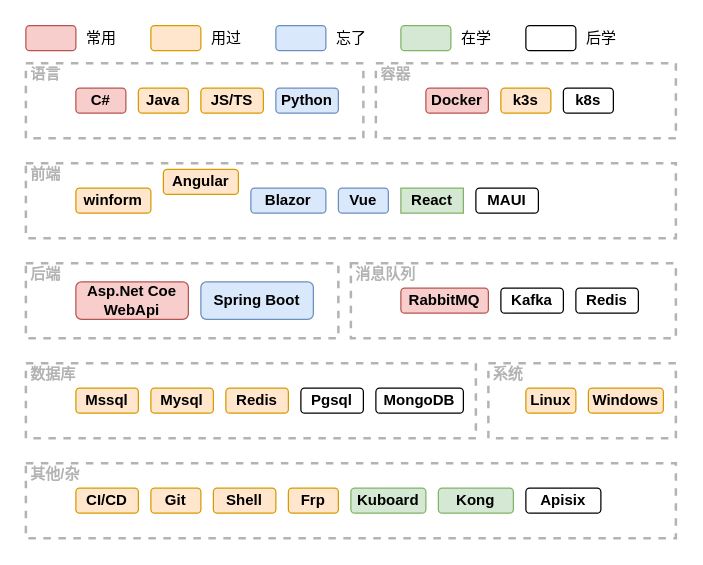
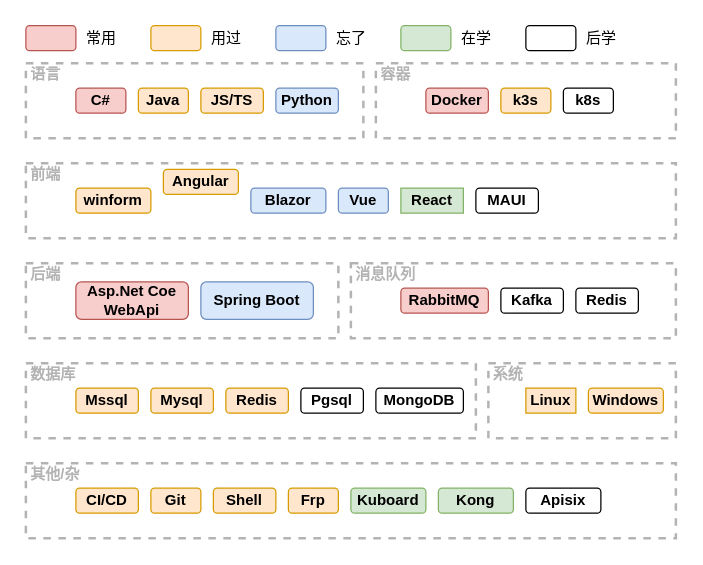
  <mxCell id="0" />
  <mxCell id="1" parent="0" />
  <mxCell id="2" value="" style="group" parent="1" vertex="1" connectable="0"><mxGeometry x="20" y="20" width="480" height="20" as="geometry" /></mxCell>
  <mxCell id="3" value="" style="rounded=1;whiteSpace=wrap;html=1;fillColor=#f8cecc;strokeColor=#b85450;" parent="2" vertex="1"><mxGeometry width="40" height="20" as="geometry" /></mxCell>
  <mxCell id="4" value="" style="rounded=1;whiteSpace=wrap;html=1;fillColor=#ffe6cc;strokeColor=#d79b00;" parent="2" vertex="1"><mxGeometry x="100" width="40" height="20" as="geometry" /></mxCell>
  <mxCell id="5" value="" style="rounded=1;whiteSpace=wrap;html=1;fillColor=#dae8fc;strokeColor=#6c8ebf;" parent="2" vertex="1"><mxGeometry x="200" width="40" height="20" as="geometry" /></mxCell>
  <mxCell id="6" value="" style="rounded=1;whiteSpace=wrap;html=1;fillColor=#d5e8d4;strokeColor=#82b366;" parent="2" vertex="1"><mxGeometry x="300" width="40" height="20" as="geometry" /></mxCell>
  <mxCell id="7" value="" style="rounded=1;whiteSpace=wrap;html=1;" parent="2" vertex="1"><mxGeometry x="400" width="40" height="20" as="geometry" /></mxCell>
  <mxCell id="8" value="常用" style="text;html=1;resizable=0;autosize=1;align=center;verticalAlign=middle;points=[];fillColor=none;strokeColor=none;rounded=0;" parent="2" vertex="1"><mxGeometry x="40" width="40" height="20" as="geometry" /></mxCell>
  <mxCell id="9" value="用过" style="text;html=1;resizable=0;autosize=1;align=center;verticalAlign=middle;points=[];fillColor=none;strokeColor=none;rounded=0;" parent="2" vertex="1"><mxGeometry x="140" width="40" height="20" as="geometry" /></mxCell>
  <mxCell id="10" value="忘了" style="text;html=1;resizable=0;autosize=1;align=center;verticalAlign=middle;points=[];fillColor=none;strokeColor=none;rounded=0;" parent="2" vertex="1"><mxGeometry x="240" width="40" height="20" as="geometry" /></mxCell>
  <mxCell id="11" value="在学" style="text;html=1;resizable=0;autosize=1;align=center;verticalAlign=middle;points=[];fillColor=none;strokeColor=none;rounded=0;" parent="2" vertex="1"><mxGeometry x="340" width="40" height="20" as="geometry" /></mxCell>
  <mxCell id="12" value="后学" style="text;html=1;resizable=0;autosize=1;align=center;verticalAlign=middle;points=[];fillColor=none;strokeColor=none;rounded=0;" parent="2" vertex="1"><mxGeometry x="440" width="40" height="20" as="geometry" /></mxCell>
  <mxCell id="13" value="&lt;font color=&quot;#b3b3b3&quot;&gt;语言&lt;/font&gt;" style="html=1;fontColor=#FF3333;fontStyle=1;align=left;verticalAlign=top;spacing=0;labelBorderColor=none;fillColor=none;dashed=1;strokeWidth=2;strokeColor=#B3B3B3;spacingLeft=4;spacingTop=-3;" parent="1" vertex="1"><mxGeometry x="20" y="50" width="270" height="60" as="geometry" /></mxCell>
  <mxCell id="14" value="&lt;font color=&quot;#000000&quot;&gt;&lt;b&gt;C#&lt;/b&gt;&lt;/font&gt;" style="rounded=1;whiteSpace=wrap;html=1;fillColor=#f8cecc;strokeColor=#b85450;" parent="1" vertex="1"><mxGeometry x="60" y="70" width="40" height="20" as="geometry" /></mxCell>
  <mxCell id="15" value="&lt;font color=&quot;#000000&quot;&gt;&lt;b&gt;Java&lt;/b&gt;&lt;/font&gt;" style="rounded=1;whiteSpace=wrap;html=1;fillColor=#ffe6cc;strokeColor=#d79b00;" parent="1" vertex="1"><mxGeometry x="110" y="70" width="40" height="20" as="geometry" /></mxCell>
  <mxCell id="16" value="&lt;font color=&quot;#000000&quot;&gt;&lt;b&gt;JS/TS&lt;/b&gt;&lt;/font&gt;" style="rounded=1;whiteSpace=wrap;html=1;fillColor=#ffe6cc;strokeColor=#d79b00;" parent="1" vertex="1"><mxGeometry x="160" y="70" width="50" height="20" as="geometry" /></mxCell>
  <mxCell id="17" value="&lt;font color=&quot;#000000&quot;&gt;&lt;b&gt;Python&lt;/b&gt;&lt;/font&gt;" style="rounded=1;whiteSpace=wrap;html=1;fillColor=#dae8fc;strokeColor=#6c8ebf;" parent="1" vertex="1"><mxGeometry x="220" y="70" width="50" height="20" as="geometry" /></mxCell>
  <mxCell id="18" value="&lt;font color=&quot;#b3b3b3&quot;&gt;容器&lt;/font&gt;" style="html=1;fontColor=#FF3333;fontStyle=1;align=left;verticalAlign=top;spacing=0;labelBorderColor=none;fillColor=none;dashed=1;strokeWidth=2;strokeColor=#B3B3B3;spacingLeft=4;spacingTop=-3;" parent="1" vertex="1"><mxGeometry x="300" y="50" width="240" height="60" as="geometry" /></mxCell>
  <mxCell id="19" value="&lt;font color=&quot;#000000&quot;&gt;&lt;b&gt;Docker&lt;/b&gt;&lt;/font&gt;" style="rounded=1;whiteSpace=wrap;html=1;fillColor=#f8cecc;strokeColor=#b85450;" parent="1" vertex="1"><mxGeometry x="340" y="70" width="50" height="20" as="geometry" /></mxCell>
  <mxCell id="20" value="&lt;font color=&quot;#000000&quot;&gt;&lt;b&gt;k3s&lt;/b&gt;&lt;/font&gt;" style="rounded=1;whiteSpace=wrap;html=1;fillColor=#ffe6cc;strokeColor=#d79b00;glass=0;shadow=0;sketch=0;" parent="1" vertex="1"><mxGeometry x="400" y="70" width="40" height="20" as="geometry" /></mxCell>
  <mxCell id="21" value="&lt;b&gt;k8s&lt;/b&gt;" style="rounded=1;whiteSpace=wrap;html=1;" parent="1" vertex="1"><mxGeometry x="450" y="70" width="40" height="20" as="geometry" /></mxCell>
  <mxCell id="22" value="&lt;font color=&quot;#b3b3b3&quot;&gt;前端&lt;/font&gt;" style="html=1;fontColor=#FF3333;fontStyle=1;align=left;verticalAlign=top;spacing=0;labelBorderColor=none;fillColor=none;dashed=1;strokeWidth=2;strokeColor=#B3B3B3;spacingLeft=4;spacingTop=-3;" parent="1" vertex="1"><mxGeometry x="20" y="130" width="520" height="60" as="geometry" /></mxCell>
  <mxCell id="23" value="&lt;font color=&quot;#000000&quot;&gt;&lt;b&gt;winform&lt;/b&gt;&lt;/font&gt;" style="rounded=1;whiteSpace=wrap;html=1;fillColor=#ffe6cc;strokeColor=#d79b00;" parent="1" vertex="1"><mxGeometry x="60" y="150" width="60" height="20" as="geometry" /></mxCell>
  <mxCell id="24" value="&lt;font color=&quot;#000000&quot;&gt;&lt;b&gt;Angular&lt;/b&gt;&lt;/font&gt;" style="rounded=1;whiteSpace=wrap;html=1;fillColor=#ffe6cc;strokeColor=#d79b00;" parent="1" vertex="1"><mxGeometry x="130" y="135" width="60" height="20" as="geometry" /></mxCell>
  <mxCell id="25" value="&lt;font color=&quot;#000000&quot;&gt;&lt;b&gt;Blazor&lt;/b&gt;&lt;/font&gt;" style="rounded=1;whiteSpace=wrap;html=1;fillColor=#dae8fc;strokeColor=#6c8ebf;" parent="1" vertex="1"><mxGeometry x="200" y="150" width="60" height="20" as="geometry" /></mxCell>
  <mxCell id="26" value="&lt;font color=&quot;#000000&quot;&gt;&lt;b&gt;Vue&lt;/b&gt;&lt;/font&gt;" style="rounded=1;whiteSpace=wrap;html=1;fillColor=#dae8fc;strokeColor=#6c8ebf;" parent="1" vertex="1"><mxGeometry x="270" y="150" width="40" height="20" as="geometry" /></mxCell>
  <mxCell id="27" value="&lt;font color=&quot;#000000&quot;&gt;&lt;b&gt;React&lt;/b&gt;&lt;/font&gt;" style="whiteSpace=wrap;html=1;fillColor=#d5e8d4;strokeColor=#82b366;rounded=0;" parent="1" vertex="1"><mxGeometry x="320" y="150" width="50" height="20" as="geometry" /></mxCell>
  <mxCell id="28" value="&lt;b&gt;MAUI&lt;/b&gt;" style="rounded=1;whiteSpace=wrap;html=1;" parent="1" vertex="1"><mxGeometry x="380" y="150" width="50" height="20" as="geometry" /></mxCell>
  <mxCell id="29" value="&lt;font color=&quot;#b3b3b3&quot;&gt;后端&lt;/font&gt;" style="html=1;fontColor=#FF3333;fontStyle=1;align=left;verticalAlign=top;spacing=0;labelBorderColor=none;fillColor=none;dashed=1;strokeWidth=2;strokeColor=#B3B3B3;spacingLeft=4;spacingTop=-3;" parent="1" vertex="1"><mxGeometry x="20" y="210" width="250" height="60" as="geometry" /></mxCell>
  <mxCell id="30" value="&lt;font color=&quot;#000000&quot;&gt;&lt;b&gt;Asp.Net Coe&lt;br&gt;WebApi&lt;br&gt;&lt;/b&gt;&lt;/font&gt;" style="rounded=1;whiteSpace=wrap;html=1;fillColor=#f8cecc;strokeColor=#b85450;" parent="1" vertex="1"><mxGeometry x="60" y="225" width="90" height="30" as="geometry" /></mxCell>
  <mxCell id="31" value="&lt;font color=&quot;#000000&quot;&gt;&lt;b&gt;Spring Boot&lt;br&gt;&lt;/b&gt;&lt;/font&gt;" style="rounded=1;whiteSpace=wrap;html=1;fillColor=#dae8fc;strokeColor=#6c8ebf;" parent="1" vertex="1"><mxGeometry x="160" y="225" width="90" height="30" as="geometry" /></mxCell>
  <mxCell id="32" value="&lt;font color=&quot;#b3b3b3&quot;&gt;消息队列&lt;/font&gt;" style="html=1;fontColor=#FF3333;fontStyle=1;align=left;verticalAlign=top;spacing=0;labelBorderColor=none;fillColor=none;dashed=1;strokeWidth=2;strokeColor=#B3B3B3;spacingLeft=4;spacingTop=-3;" parent="1" vertex="1"><mxGeometry x="280" y="210" width="260" height="60" as="geometry" /></mxCell>
  <mxCell id="33" value="&lt;font color=&quot;#000000&quot;&gt;&lt;b&gt;RabbitMQ&lt;/b&gt;&lt;/font&gt;" style="rounded=1;whiteSpace=wrap;html=1;fillColor=#f8cecc;strokeColor=#b85450;" parent="1" vertex="1"><mxGeometry x="320" y="230" width="70" height="20" as="geometry" /></mxCell>
  <mxCell id="34" value="&lt;b&gt;Kafka&lt;/b&gt;" style="rounded=1;whiteSpace=wrap;html=1;" parent="1" vertex="1"><mxGeometry x="400" y="230" width="50" height="20" as="geometry" /></mxCell>
  <mxCell id="35" value="&lt;b&gt;Redis&lt;/b&gt;" style="rounded=1;whiteSpace=wrap;html=1;" parent="1" vertex="1"><mxGeometry x="460" y="230" width="50" height="20" as="geometry" /></mxCell>
  <mxCell id="36" value="&lt;font color=&quot;#b3b3b3&quot;&gt;数据库&lt;/font&gt;" style="html=1;fontColor=#FF3333;fontStyle=1;align=left;verticalAlign=top;spacing=0;labelBorderColor=none;fillColor=none;dashed=1;strokeWidth=2;strokeColor=#B3B3B3;spacingLeft=4;spacingTop=-3;" parent="1" vertex="1"><mxGeometry x="20" y="290" width="360" height="60" as="geometry" /></mxCell>
  <mxCell id="37" value="&lt;font color=&quot;#000000&quot;&gt;&lt;b&gt;Mssql&lt;/b&gt;&lt;/font&gt;" style="rounded=1;whiteSpace=wrap;html=1;fillColor=#ffe6cc;strokeColor=#d79b00;" parent="1" vertex="1"><mxGeometry x="60" y="310" width="50" height="20" as="geometry" /></mxCell>
  <mxCell id="38" value="&lt;font color=&quot;#000000&quot;&gt;&lt;b&gt;Mysql&lt;/b&gt;&lt;/font&gt;" style="rounded=1;whiteSpace=wrap;html=1;fillColor=#ffe6cc;strokeColor=#d79b00;" parent="1" vertex="1"><mxGeometry x="120" y="310" width="50" height="20" as="geometry" /></mxCell>
  <mxCell id="39" value="&lt;font color=&quot;#000000&quot;&gt;&lt;b&gt;Redis&lt;/b&gt;&lt;/font&gt;" style="rounded=1;whiteSpace=wrap;html=1;fillColor=#ffe6cc;strokeColor=#d79b00;" parent="1" vertex="1"><mxGeometry x="180" y="310" width="50" height="20" as="geometry" /></mxCell>
  <mxCell id="40" value="&lt;b&gt;Pgsql&lt;/b&gt;" style="rounded=1;whiteSpace=wrap;html=1;" parent="1" vertex="1"><mxGeometry x="240" y="310" width="50" height="20" as="geometry" /></mxCell>
  <mxCell id="41" value="&lt;b&gt;MongoDB&lt;/b&gt;" style="rounded=1;whiteSpace=wrap;html=1;" parent="1" vertex="1"><mxGeometry x="300" y="310" width="70" height="20" as="geometry" /></mxCell>
  <mxCell id="42" value="&lt;font color=&quot;#b3b3b3&quot;&gt;系统&lt;/font&gt;" style="html=1;fontColor=#FF3333;fontStyle=1;align=left;verticalAlign=top;spacing=0;labelBorderColor=none;fillColor=none;dashed=1;strokeWidth=2;strokeColor=#B3B3B3;spacingLeft=4;spacingTop=-3;" parent="1" vertex="1"><mxGeometry x="390" y="290" width="150" height="60" as="geometry" /></mxCell>
- <mxCell id="43" value="&lt;font color=&quot;#000000&quot;&gt;&lt;b&gt;Linux&lt;/b&gt;&lt;/font&gt;" style="rounded=1;whiteSpace=wrap;html=1;fillColor=#ffe6cc;strokeColor=#d79b00;" parent="1" vertex="1"><mxGeometry x="420" y="310" width="40" height="20" as="geometry" /></mxCell>
+ <mxCell id="43" value="&lt;font color=&quot;#000000&quot;&gt;&lt;b&gt;Linux&lt;/b&gt;&lt;/font&gt;" style="whiteSpace=wrap;html=1;fillColor=#ffe6cc;strokeColor=#d79b00;rounded=0;" parent="1" vertex="1"><mxGeometry x="420" y="310" width="40" height="20" as="geometry" /></mxCell>
  <mxCell id="44" value="&lt;font color=&quot;#000000&quot;&gt;&lt;b&gt;Windows&lt;/b&gt;&lt;/font&gt;" style="rounded=1;whiteSpace=wrap;html=1;fillColor=#ffe6cc;strokeColor=#d79b00;" parent="1" vertex="1"><mxGeometry x="470" y="310" width="60" height="20" as="geometry" /></mxCell>
  <mxCell id="45" value="&lt;font color=&quot;#b3b3b3&quot;&gt;其他/杂&lt;/font&gt;" style="html=1;fontColor=#FF3333;fontStyle=1;align=left;verticalAlign=top;spacing=0;labelBorderColor=none;fillColor=none;dashed=1;strokeWidth=2;strokeColor=#B3B3B3;spacingLeft=4;spacingTop=-3;" parent="1" vertex="1"><mxGeometry x="20" y="370" width="520" height="60" as="geometry" /></mxCell>
  <mxCell id="46" value="&lt;font color=&quot;#000000&quot;&gt;&lt;b&gt;CI/CD&lt;/b&gt;&lt;/font&gt;" style="rounded=1;whiteSpace=wrap;html=1;fillColor=#ffe6cc;strokeColor=#d79b00;" parent="1" vertex="1"><mxGeometry x="60" y="390" width="50" height="20" as="geometry" /></mxCell>
  <mxCell id="47" value="&lt;font color=&quot;#000000&quot;&gt;&lt;b&gt;Git&lt;/b&gt;&lt;/font&gt;" style="rounded=1;whiteSpace=wrap;html=1;fillColor=#ffe6cc;strokeColor=#d79b00;" parent="1" vertex="1"><mxGeometry x="120" y="390" width="40" height="20" as="geometry" /></mxCell>
  <mxCell id="48" value="&lt;font color=&quot;#000000&quot;&gt;&lt;b&gt;Shell&lt;/b&gt;&lt;/font&gt;" style="rounded=1;whiteSpace=wrap;html=1;fillColor=#ffe6cc;strokeColor=#d79b00;" parent="1" vertex="1"><mxGeometry x="170" y="390" width="50" height="20" as="geometry" /></mxCell>
  <mxCell id="49" value="&lt;font color=&quot;#000000&quot;&gt;&lt;b&gt;Frp&lt;/b&gt;&lt;/font&gt;" style="rounded=1;whiteSpace=wrap;html=1;fillColor=#ffe6cc;strokeColor=#d79b00;" parent="1" vertex="1"><mxGeometry x="230" y="390" width="40" height="20" as="geometry" /></mxCell>
  <mxCell id="50" value="&lt;font color=&quot;#000000&quot;&gt;&lt;b&gt;Kuboard&lt;/b&gt;&lt;/font&gt;" style="rounded=1;whiteSpace=wrap;html=1;fillColor=#d5e8d4;strokeColor=#82b366;" parent="1" vertex="1"><mxGeometry x="280" y="390" width="60" height="20" as="geometry" /></mxCell>
  <mxCell id="51" value="&lt;font color=&quot;#000000&quot;&gt;&lt;b&gt;Kong&lt;/b&gt;&lt;/font&gt;" style="rounded=1;whiteSpace=wrap;html=1;fillColor=#d5e8d4;strokeColor=#82b366;" parent="1" vertex="1"><mxGeometry x="350" y="390" width="60" height="20" as="geometry" /></mxCell>
  <mxCell id="52" value="&lt;b&gt;Apisix&lt;/b&gt;" style="rounded=1;whiteSpace=wrap;html=1;" parent="1" vertex="1"><mxGeometry x="420" y="390" width="60" height="20" as="geometry" /></mxCell>
